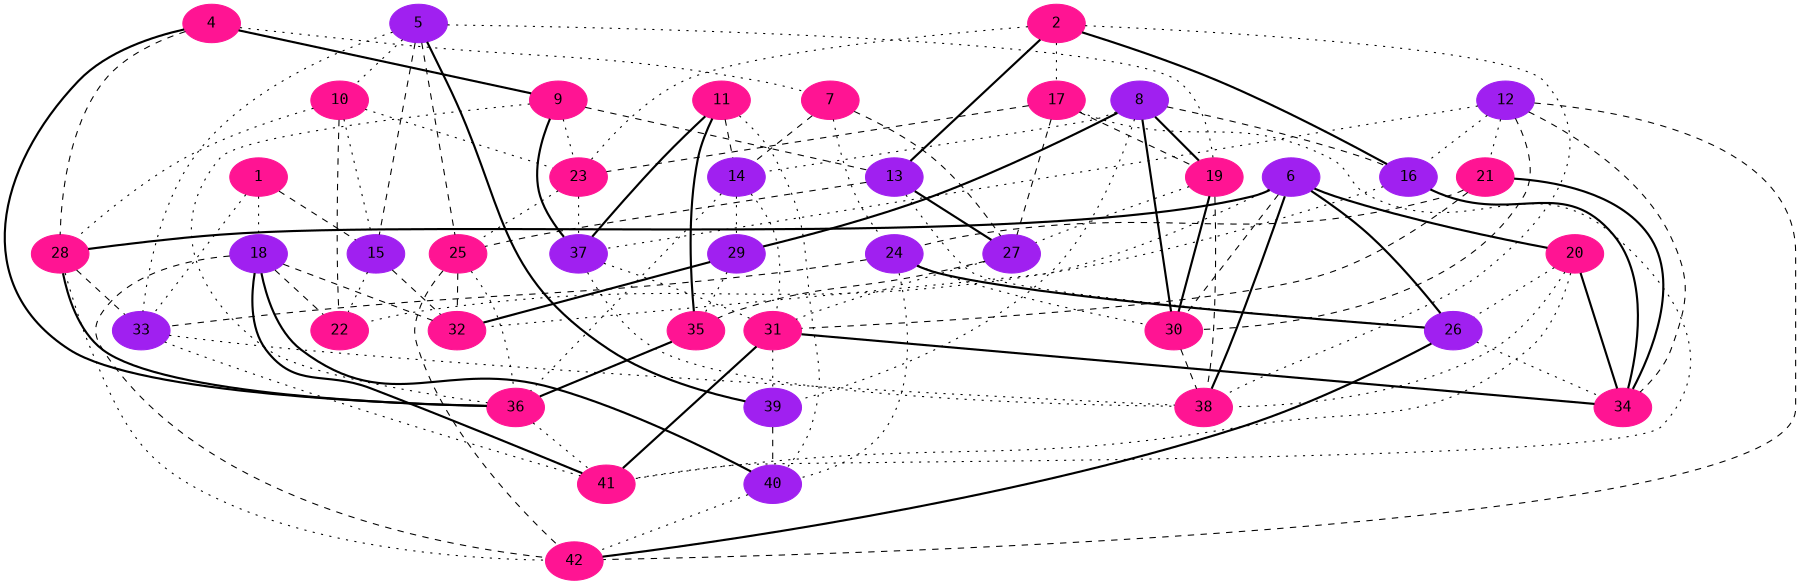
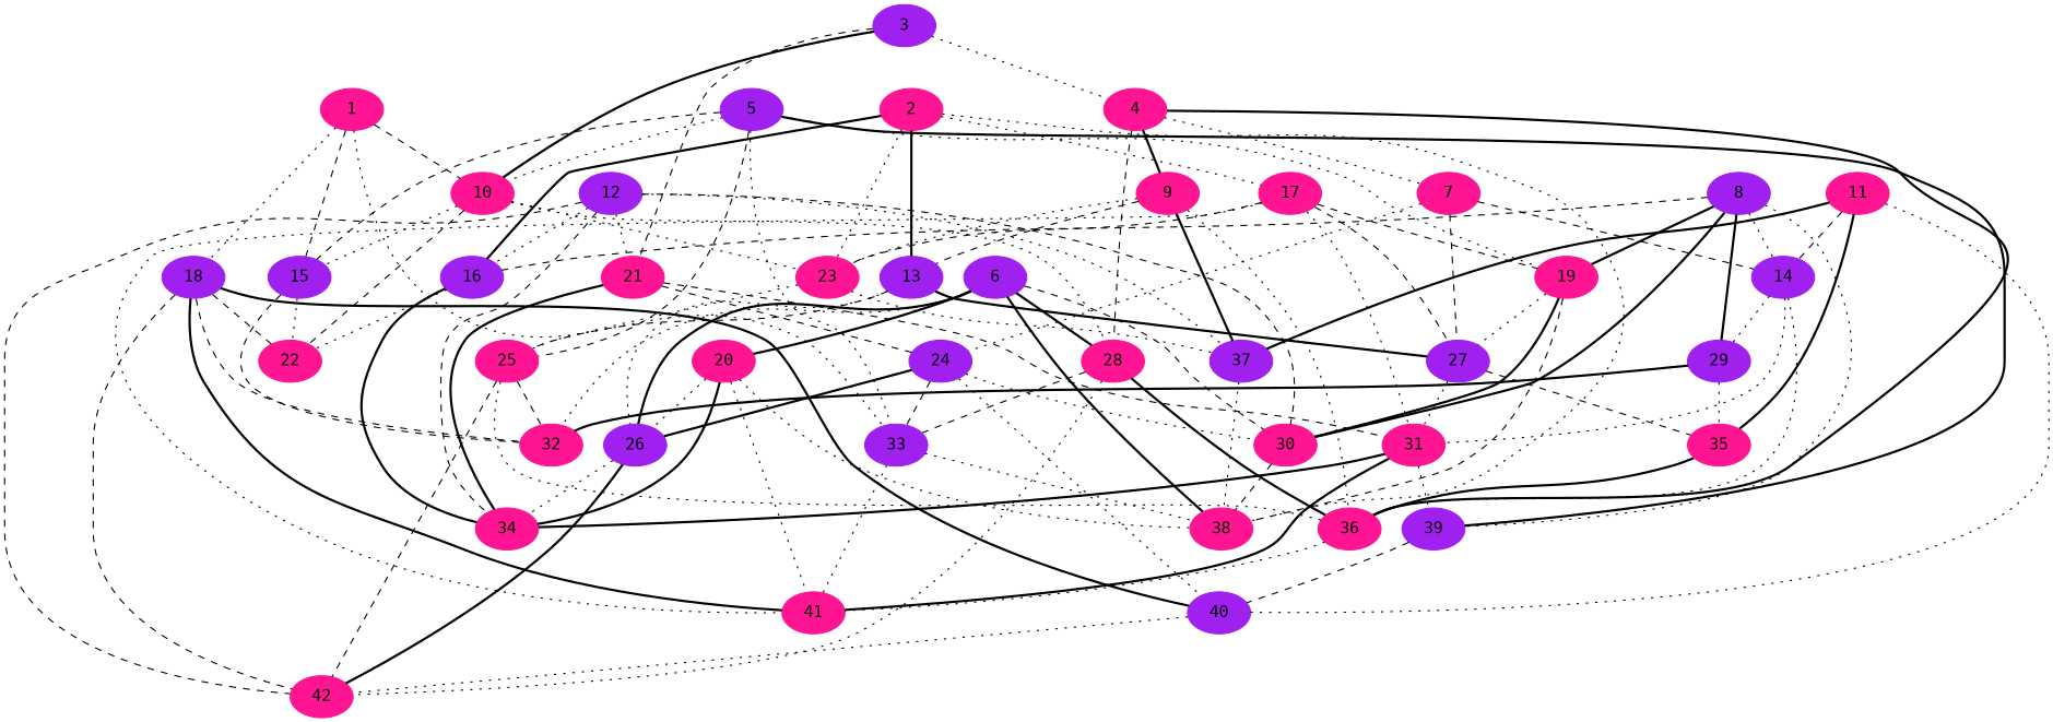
  graph {
    fontname="DejaVu Sans Mono"
    node [color=deeppink fontname="DejaVu Sans Mono" style=filled]
    edge [fontname="DejaVu Sans Mono" style=dotted weight=1.0]
    1
    10
    15 [color=purple]
    18 [color=purple]
    33 [color=purple]
    28
    23
    22
    32
    40 [color=purple]
    42
    41
    38
    13 [color=purple]
    2
    16 [color=purple]
    17
    25
    26 [color=purple]
    27 [color=purple]
    34
    19
    31
+   3 [color=purple]
    4
    21
    7
    9
    36
    24 [color=purple]
    14 [color=purple]
    37 [color=purple]
    5 [color=purple]
    39 [color=purple]
    30
    6 [color=purple]
    20
    29 [color=purple]
    35
    8 [color=purple]
    11
    12 [color=purple]
+   1 -- 10 [style=dashed]
    1 -- 15 [style=dashed]
    1 -- 18
    1 -- 33
    10 -- 15 [weight=2.0]
    10 -- 28
    10 -- 23
    10 -- 22 [style=dashed]
    15 -- 22
    15 -- 32 [style=dashed]
    18 -- 22 [style=dashed]
    18 -- 32 [style=dashed]
    18 -- 40 [style=bold]
    18 -- 42 [style=dashed]
    18 -- 41 [style=bold]
    33 -- 41
    33 -- 38
    28 -- 33 [style=dashed]
    28 -- 42
    28 -- 36 [style=bold]
    23 -- 25
    23 -- 37
    40 -- 42
    13 -- 25 [style=dashed]
    13 -- 26
    13 -- 27 [style=bold]
    2 -- 23
    2 -- 38
    2 -- 13 [style=bold]
    2 -- 16 [style=bold]
    2 -- 17
    16 -- 22
    16 -- 34 [style=bold]
    17 -- 23 [style=dashed]
    17 -- 41
    17 -- 27 [style=dashed]
    17 -- 19 [style=dashed]
-   37 -- 31
+   17 -- 31
    25 -- 32 [style=dashed]
    25 -- 42 [style=dashed]
    25 -- 36
    26 -- 42 [style=bold]
    26 -- 34
    27 -- 31
    27 -- 35 [style=dashed]
    19 -- 38 [style=dashed]
    19 -- 27
    19 -- 30 [style=bold]
    31 -- 41 [style=bold]
    31 -- 34 [style=bold]
    31 -- 39
+   3 -- 10 [style=bold]
+   3 -- 4 [weight=2.0]
+   3 -- 21 [style=dashed]
    4 -- 28 [style=dashed]
    4 -- 7
    4 -- 9 [style=bold]
    4 -- 36 [style=bold]
    21 -- 34 [style=bold weight=2.0]
    21 -- 31 [style=dashed]
    21 -- 24 [style=dashed]
    7 -- 27 [style=dashed]
    7 -- 24
    7 -- 14 [style=dashed]
    9 -- 23
    9 -- 13 [style=dashed weight=2.0]
    9 -- 36
    9 -- 37 [style=bold]
    36 -- 41
    24 -- 33 [style=dashed]
    24 -- 40
    24 -- 26 [style=bold]
    24 -- 30
    14 -- 31
    14 -- 36
    14 -- 29
    37 -- 38 [weight=2.0]
    5 -- 10
    5 -- 15 [style=dashed]
    5 -- 33
    5 -- 25 [style=dashed]
    5 -- 19
    5 -- 39 [style=bold]
    39 -- 40 [style=dashed weight=2.0]
    30 -- 38 [style=dashed]
    6 -- 28 [style=bold]
    6 -- 32
    6 -- 38 [style=bold]
    6 -- 26 [style=bold]
    6 -- 30 [style=dashed]
    6 -- 20 [style=bold]
    20 -- 41
    20 -- 38
    20 -- 26
    20 -- 34 [style=bold weight=2.0]
    29 -- 32 [style=bold weight=2.0]
    29 -- 35 [weight=2.0]
    35 -- 36 [style=bold weight=2.0]
    8 -- 16 [style=dashed]
    8 -- 19 [style=bold]
    8 -- 14
    8 -- 39
    8 -- 30 [style=bold]
    8 -- 29 [style=bold]
    11 -- 40
    11 -- 14 [style=dashed]
    11 -- 37 [style=bold]
    11 -- 35 [style=bold]
    12 -- 42 [style=dashed]
    12 -- 16
    12 -- 34 [style=dashed]
    12 -- 21
    12 -- 37
    12 -- 30 [style=dashed]
  }
